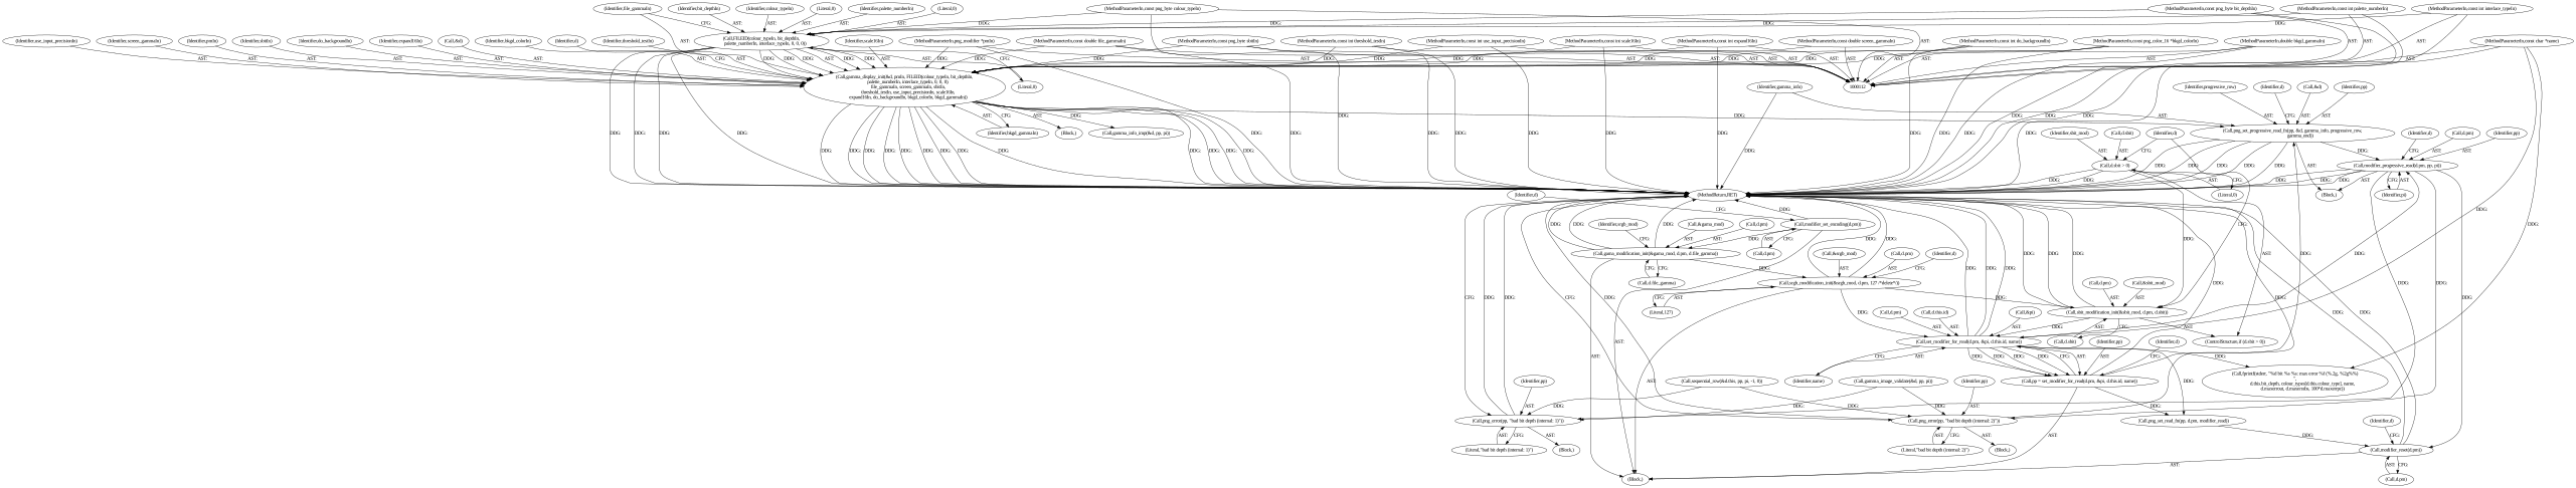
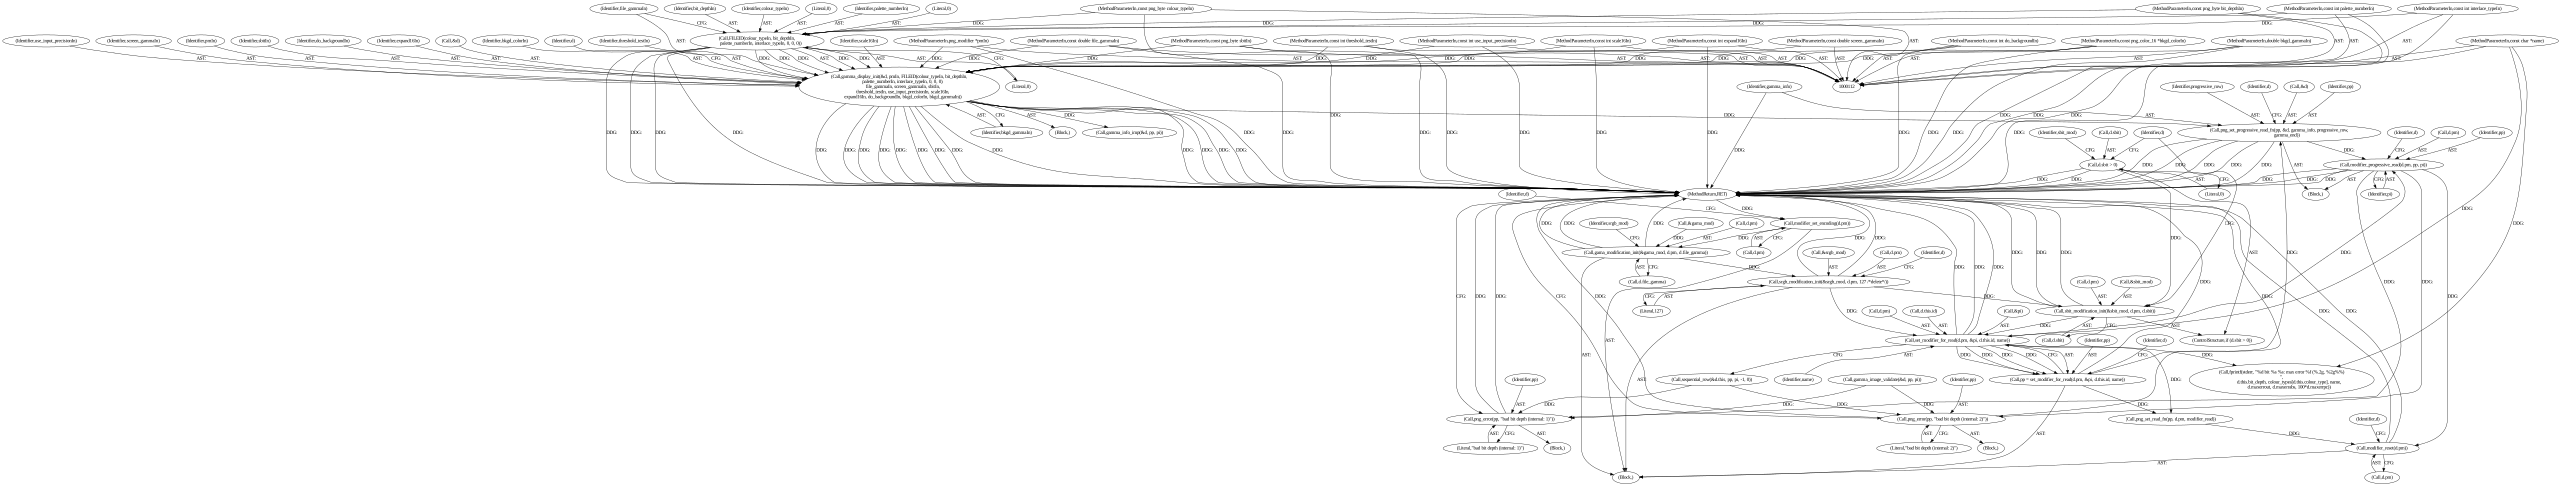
  digraph {
    fontname="Liberation Serif"
    node [fontname="Liberation Serif"]
    edge [fontname="Liberation Serif"]
    n1 [label="(Call,png_set_progressive_read_fn(pp, &d, gamma_info, progressive_row,\n            gamma_end))"]
    n2 [label="(Call,modifier_progressive_read(d.pm, pp, pi))"]
    n3 [label="(Block,)"]
    n4 [label="(MethodReturn,RET)"]
    n5 [label="(Call,modifier_reset(d.pm))"]
    n6 [label="(Call,png_error(pp, \"bad bit depth (internal: 1)\"))"]
    n7 [label="(Call,png_error(pp, \"bad bit depth (internal: 2)\"))"]
    n8 [label="(Identifier,pi)"]
    n9 [label="(Call,pp = set_modifier_for_read(d.pm, &pi, d.this.id, name))"]
    n10 [label="(Call,set_modifier_for_read(d.pm, &pi, d.this.id, name))"]
    n11 [label="(Block,)"]
    n12 [label="(Call,png_set_read_fn(pp, d.pm, modifier_read))"]
    n13 [label="(Call,fprintf(stderr, \"%d bit %s %s: max error %f (%.2g, %2g%%)\n\",\n            d.this.bit_depth, colour_types[d.this.colour_type], name,\n            d.maxerrout, d.maxerrabs, 100*d.maxerrpc))"]
    n14 [label="(Identifier,name)"]
    n15 [label="(Call,sbit_modification_init(&sbit_mod, d.pm, d.sbit))"]
    n16 [label="(ControlStructure,if (d.sbit > 0))"]
    n17 [label="(Call,d.sbit)"]
    n18 [label="(Call,srgb_modification_init(&srgb_mod, d.pm, 127 /*delete*/))"]
    n19 [label="(Literal,127)"]
    n20 [label="(Call,gama_modification_init(&gama_mod, d.pm, d.file_gamma))"]
    n21 [label="(Call,d.file_gamma)"]
    n22 [label="(Call,modifier_set_encoding(d.pm))"]
    n23 [label="(Call,d.pm)"]
    n24 [label="(Call,d.sbit > 0)"]
    n25 [label="(Literal,0)"]
    n26 [label="(MethodParameterIn,const char *name)"]
    1000112
    n28 [label="(Call,gamma_display_init(&d, pmIn, FILEID(colour_typeIn, bit_depthIn,\n      palette_numberIn, interlace_typeIn, 0, 0, 0),\n      file_gammaIn, screen_gammaIn, sbitIn,\n      threshold_testIn, use_input_precisionIn, scale16In,\n      expand16In, do_backgroundIn, bkgd_colorIn, bkgd_gammaIn))"]
    n29 [label="(Identifier,bkgd_gammaIn)"]
    n30 [label="(Block,)"]
    n31 [label="(Call,gamma_info_imp(&d, pp, pi))"]
    n32 [label="(MethodParameterIn,png_modifier *pmIn)"]
    n33 [label="(Call,FILEID(colour_typeIn, bit_depthIn,\n      palette_numberIn, interlace_typeIn, 0, 0, 0))"]
    n34 [label="(Literal,0)"]
    n35 [label="(MethodParameterIn,const png_byte colour_typeIn)"]
    n36 [label="(MethodParameterIn,const png_byte bit_depthIn)"]
    n37 [label="(MethodParameterIn,const int palette_numberIn)"]
    n38 [label="(MethodParameterIn,const int interlace_typeIn)"]
    n39 [label="(MethodParameterIn,const double file_gammaIn)"]
    n40 [label="(MethodParameterIn,const double screen_gammaIn)"]
    n41 [label="(MethodParameterIn,const png_byte sbitIn)"]
    n42 [label="(MethodParameterIn,const int threshold_testIn)"]
    n43 [label="(MethodParameterIn,const int use_input_precisionIn)"]
    n44 [label="(MethodParameterIn,const int scale16In)"]
    n45 [label="(MethodParameterIn,const int expand16In)"]
    n46 [label="(MethodParameterIn,const int do_backgroundIn)"]
    n47 [label="(MethodParameterIn,const png_color_16 *bkgd_colorIn)"]
    n48 [label="(MethodParameterIn,double bkgd_gammaIn)"]
    n49 [label="(Call,d.pm)"]
    n50 [label="(Literal,\"bad bit depth (internal: 1)\")"]
    n51 [label="(Block,)"]
    n52 [label="(Literal,\"bad bit depth (internal: 2)\")"]
    n53 [label="(Block,)"]
    n54 [label="(Call,d.pm)"]
    n55 [label="(Identifier,d)"]
    n56 [label="(Call,&pi)"]
    n57 [label="(Call,sequential_row(&d.this, pp, pi, -1, 0))"]
    n58 [label="(Identifier,pp)"]
    n59 [label="(Identifier,scale16In)"]
    n60 [label="(Identifier,use_input_precisionIn)"]
    n61 [label="(Identifier,d)"]
    n62 [label="(Identifier,pp)"]
    n63 [label="(Call,d.pm)"]
    n64 [label="(Identifier,d)"]
    n65 [label="(Call,d.pm)"]
    n66 [label="(Identifier,palette_numberIn)"]
    n67 [label="(Identifier,d)"]
    n68 [label="(Literal,0)"]
    n69 [label="(Identifier,screen_gammaIn)"]
    n70 [label="(Identifier,sbit_mod)"]
    n71 [label="(Identifier,pp)"]
    n72 [label="(Identifier,d)"]
    n73 [label="(Call,&d)"]
    n74 [label="(Call,d.pm)"]
    n75 [label="(Identifier,bit_depthIn)"]
    n76 [label="(Identifier,pmIn)"]
    n77 [label="(Identifier,pp)"]
    n78 [label="(Identifier,colour_typeIn)"]
    n79 [label="(Identifier,sbitIn)"]
    n80 [label="(Call,d.this.id)"]
    n81 [label="(Call,&gama_mod)"]
    n82 [label="(Identifier,do_backgroundIn)"]
    n83 [label="(Identifier,d)"]
    n84 [label="(Identifier,d)"]
    n85 [label="(Call,d.pm)"]
    n86 [label="(Call,d.sbit)"]
    n87 [label="(Identifier,srgb_mod)"]
    n88 [label="(Identifier,expand16In)"]
    n89 [label="(Call,&srgb_mod)"]
    n90 [label="(Literal,0)"]
    n91 [label="(Call,&d)"]
    n92 [label="(Call,gamma_image_validate(&d, pp, pi))"]
    n93 [label="(Identifier,bkgd_colorIn)"]
    n94 [label="(Identifier,pp)"]
    n95 [label="(Identifier,d)"]
    n96 [label="(Identifier,progressive_row)"]
    n97 [label="(Identifier,threshold_testIn)"]
    n98 [label="(Identifier,file_gammaIn)"]
    n99 [label="(Identifier,gamma_info)"]
    n100 [label="(Call,&sbit_mod)"]
    n1 -> n2 [label="DDG: "]
    n1 -> n3 [label="AST: "]
    n1 -> n4 [label="DDG: "]
    n1 -> n4 [label="DDG: "]
    n1 -> n4 [label="DDG: "]
    n1 -> n4 [label="DDG: "]
    n1 -> n4 [label="DDG: "]
    n2 -> n3 [label="AST: "]
    n2 -> n4 [label="DDG: "]
    n2 -> n4 [label="DDG: "]
    n2 -> n4 [label="DDG: "]
    n2 -> n5 [label="DDG: "]
    n2 -> n6 [label="DDG: "]
    n2 -> n7 [label="DDG: "]
    n2 -> n8 [label="CFG: "]
    n4 -> n6 [label="CFG: "]
    n4 -> n7 [label="CFG: "]
    n5 -> n4 [label="DDG: "]
    n5 -> n4 [label="DDG: "]
    n5 -> n11 [label="AST: "]
    n5 -> n49 [label="CFG: "]
    n6 -> n4 [label="DDG: "]
    n6 -> n4 [label="DDG: "]
    n6 -> n50 [label="CFG: "]
    n6 -> n51 [label="AST: "]
    n7 -> n4 [label="DDG: "]
    n7 -> n4 [label="DDG: "]
    n7 -> n52 [label="CFG: "]
    n7 -> n53 [label="AST: "]
    n8 -> n2 [label="AST: "]
    n9 -> n1 [label="DDG: "]
    n9 -> n4 [label="DDG: "]
    n9 -> n10 [label="CFG: "]
    n9 -> n11 [label="AST: "]
    n9 -> n12 [label="DDG: "]
    n10 -> n2 [label="DDG: "]
    n10 -> n4 [label="DDG: "]
    n10 -> n4 [label="DDG: "]
    n10 -> n4 [label="DDG: "]
    n10 -> n9 [label="AST: "]
    n10 -> n9 [label="DDG: "]
    n10 -> n9 [label="DDG: "]
    n10 -> n9 [label="DDG: "]
    n10 -> n9 [label="DDG: "]
    n10 -> n12 [label="DDG: "]
    n10 -> n13 [label="DDG: "]
-   n10 -> n14 [label="CFG: "]
+   n10 -> n57 [label="CFG: "]
    n12 -> n5 [label="DDG: "]
    n14 -> n10 [label="AST: "]
    n15 -> n4 [label="DDG: "]
    n15 -> n4 [label="DDG: "]
    n15 -> n4 [label="DDG: "]
    n15 -> n10 [label="DDG: "]
    n15 -> n16 [label="AST: "]
    n15 -> n17 [label="CFG: "]
    n17 -> n15 [label="AST: "]
    n18 -> n4 [label="DDG: "]
    n18 -> n4 [label="DDG: "]
    n18 -> n10 [label="DDG: "]
    n18 -> n11 [label="AST: "]
    n18 -> n15 [label="DDG: "]
    n18 -> n19 [label="CFG: "]
    n19 -> n18 [label="AST: "]
    n20 -> n4 [label="DDG: "]
    n20 -> n4 [label="DDG: "]
    n20 -> n4 [label="DDG: "]
    n20 -> n11 [label="AST: "]
    n20 -> n18 [label="DDG: "]
    n20 -> n21 [label="CFG: "]
-   n21 -> n20 [label="CFG: "]
-   n22 -> n4 [label="DDG: "]
+   n21 -> n20 [label="AST: "]
+   n4 -> n22 [label="DDG: "]
    n22 -> n11 [label="AST: "]
    n22 -> n20 [label="DDG: "]
    n22 -> n23 [label="CFG: "]
    n23 -> n22 [label="AST: "]
    n24 -> n4 [label="DDG: "]
    n24 -> n4 [label="DDG: "]
    n24 -> n15 [label="DDG: "]
    n24 -> n16 [label="AST: "]
    n24 -> n25 [label="CFG: "]
    n25 -> n24 [label="AST: "]
    n26 -> n4 [label="DDG: "]
    n26 -> n10 [label="DDG: "]
    n26 -> n13 [label="DDG: "]
    n26 -> 1000112 [label="AST: "]
    n28 -> n1 [label="DDG: "]
    n28 -> n4 [label="DDG: "]
    n28 -> n4 [label="DDG: "]
    n28 -> n4 [label="DDG: "]
    n28 -> n4 [label="DDG: "]
    n28 -> n4 [label="DDG: "]
    n28 -> n4 [label="DDG: "]
    n28 -> n4 [label="DDG: "]
    n28 -> n4 [label="DDG: "]
    n28 -> n4 [label="DDG: "]
    n28 -> n4 [label="DDG: "]
    n28 -> n4 [label="DDG: "]
    n28 -> n4 [label="DDG: "]
    n28 -> n4 [label="DDG: "]
    n28 -> n29 [label="CFG: "]
    n28 -> n30 [label="AST: "]
    n28 -> n31 [label="DDG: "]
    n29 -> n28 [label="AST: "]
    n32 -> n4 [label="DDG: "]
    n32 -> 1000112 [label="AST: "]
    n32 -> n28 [label="DDG: "]
    n33 -> n4 [label="DDG: "]
    n33 -> n4 [label="DDG: "]
    n33 -> n4 [label="DDG: "]
    n33 -> n4 [label="DDG: "]
    n33 -> n28 [label="AST: "]
    n33 -> n28 [label="DDG: "]
    n33 -> n28 [label="DDG: "]
    n33 -> n28 [label="DDG: "]
    n33 -> n28 [label="DDG: "]
    n33 -> n28 [label="DDG: "]
    n33 -> n34 [label="CFG: "]
    n34 -> n33 [label="AST: "]
    n35 -> n4 [label="DDG: "]
    n35 -> 1000112 [label="AST: "]
    n35 -> n33 [label="DDG: "]
    n36 -> n4 [label="DDG: "]
    n36 -> 1000112 [label="AST: "]
    n36 -> n33 [label="DDG: "]
    n37 -> n4 [label="DDG: "]
    n37 -> 1000112 [label="AST: "]
    n37 -> n33 [label="DDG: "]
    n38 -> n4 [label="DDG: "]
    n38 -> 1000112 [label="AST: "]
    n38 -> n33 [label="DDG: "]
    n39 -> n4 [label="DDG: "]
    n39 -> 1000112 [label="AST: "]
    n39 -> n28 [label="DDG: "]
    n40 -> 1000112 [label="AST: "]
    n40 -> n28 [label="DDG: "]
    n41 -> n4 [label="DDG: "]
    n41 -> 1000112 [label="AST: "]
    n41 -> n28 [label="DDG: "]
    n42 -> n4 [label="DDG: "]
    n42 -> 1000112 [label="AST: "]
    n42 -> n28 [label="DDG: "]
    n43 -> n4 [label="DDG: "]
    n43 -> 1000112 [label="AST: "]
    n43 -> n28 [label="DDG: "]
    n44 -> n4 [label="DDG: "]
    n44 -> 1000112 [label="AST: "]
    n44 -> n28 [label="DDG: "]
    n45 -> n4 [label="DDG: "]
    n45 -> 1000112 [label="AST: "]
    n45 -> n28 [label="DDG: "]
    n46 -> n4 [label="DDG: "]
    n46 -> 1000112 [label="AST: "]
    n46 -> n28 [label="DDG: "]
    n47 -> n4 [label="DDG: "]
    n47 -> 1000112 [label="AST: "]
    n47 -> n28 [label="DDG: "]
    n48 -> n4 [label="DDG: "]
    n48 -> 1000112 [label="AST: "]
    n48 -> n28 [label="DDG: "]
    n49 -> n5 [label="AST: "]
    n50 -> n6 [label="AST: "]
    n52 -> n7 [label="AST: "]
    n54 -> n2 [label="AST: "]
    n55 -> n5 [label="CFG: "]
    n56 -> n10 [label="AST: "]
    n57 -> n6 [label="DDG: "]
    n57 -> n7 [label="DDG: "]
    n58 -> n9 [label="AST: "]
    n59 -> n28 [label="AST: "]
    n60 -> n28 [label="AST: "]
    n61 -> n15 [label="CFG: "]
    n61 -> n24 [label="CFG: "]
    n62 -> n6 [label="AST: "]
    n63 -> n18 [label="AST: "]
    n64 -> n22 [label="CFG: "]
    n65 -> n10 [label="AST: "]
    n66 -> n33 [label="AST: "]
    n67 -> n1 [label="CFG: "]
    n68 -> n33 [label="AST: "]
    n69 -> n28 [label="AST: "]
-   n70 -> n24 [label="AST: "]
+   n70 -> n24 [label="CFG: "]
    n71 -> n7 [label="AST: "]
    n72 -> n9 [label="CFG: "]
    n73 -> n1 [label="AST: "]
    n74 -> n15 [label="AST: "]
    n75 -> n33 [label="AST: "]
    n76 -> n28 [label="AST: "]
    n77 -> n2 [label="AST: "]
    n78 -> n33 [label="AST: "]
    n79 -> n28 [label="AST: "]
    n80 -> n10 [label="AST: "]
-   n81 -> n20 [label="AST: "]
+   n81 -> n20 [label="DDG: "]
    n82 -> n28 [label="AST: "]
    n83 -> n2 [label="CFG: "]
    n84 -> n18 [label="CFG: "]
    n85 -> n20 [label="AST: "]
    n86 -> n24 [label="AST: "]
    n87 -> n20 [label="CFG: "]
    n88 -> n28 [label="AST: "]
    n89 -> n18 [label="AST: "]
    n90 -> n33 [label="AST: "]
    n91 -> n28 [label="AST: "]
    n92 -> n6 [label="DDG: "]
    n92 -> n7 [label="DDG: "]
    n93 -> n28 [label="AST: "]
    n94 -> n1 [label="AST: "]
    n95 -> n28 [label="CFG: "]
    n96 -> n1 [label="AST: "]
    n97 -> n28 [label="AST: "]
    n98 -> n28 [label="AST: "]
    n98 -> n33 [label="CFG: "]
    n99 -> n1 [label="AST: "]
    n99 -> n4 [label="DDG: "]
    n100 -> n15 [label="AST: "]
  }
